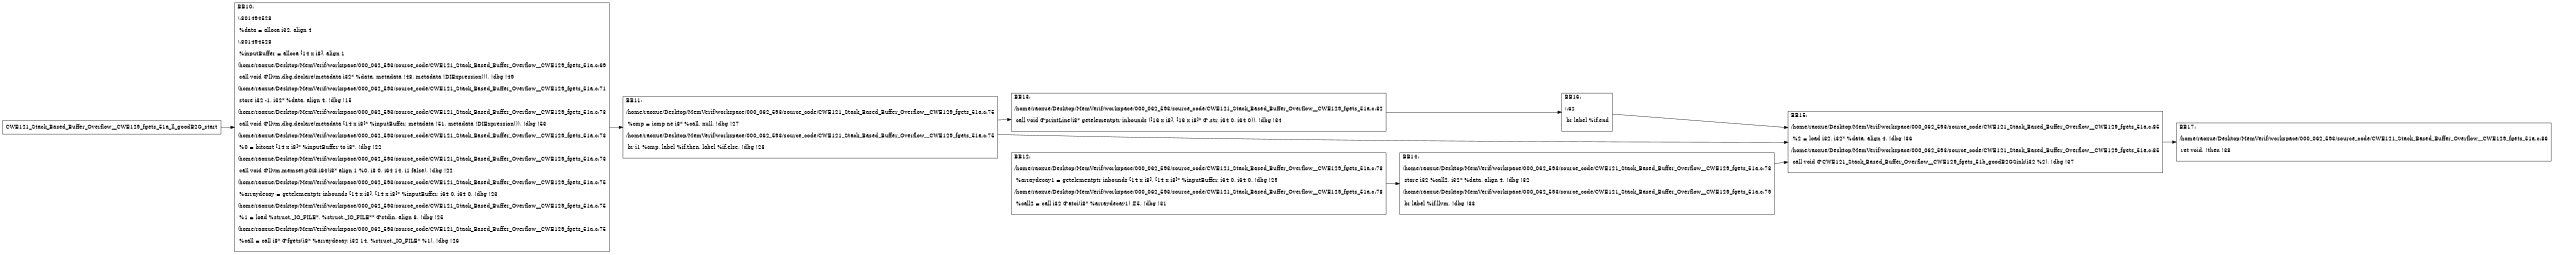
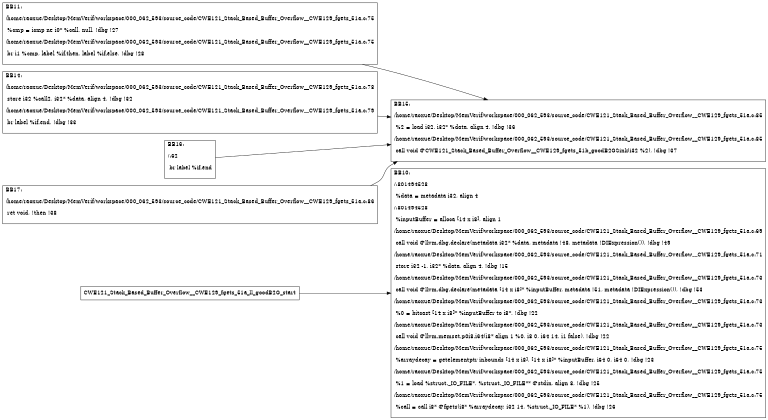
  digraph {
    rankdir=LR
    node [shape=record]
    n1 [label="{CWE121_Stack_Based_Buffer_Overflow__CWE129_fgets_51a_ll_goodB2G_start}"]
-   n2 [label="{BB10:\l\l/:801494528\l\n  %data = alloca i32, align 4\l\n/:801494528\l\n  %inputBuffer = alloca [14 x i8], align 1\l\n/home/raoxue/Desktop/MemVerif/workspace/000_062_593/source_code/CWE121_Stack_Based_Buffer_Overflow__CWE129_fgets_51a.c:69\l\n  call void @llvm.dbg.declare(metadata i32* %data, metadata !48, metadata !DIExpression()), !dbg !49\l\n/home/raoxue/Desktop/MemVerif/workspace/000_062_593/source_code/CWE121_Stack_Based_Buffer_Overflow__CWE129_fgets_51a.c:71\l\n  store i32 -1, i32* %data, align 4, !dbg !15\l\n/home/raoxue/Desktop/MemVerif/workspace/000_062_593/source_code/CWE121_Stack_Based_Buffer_Overflow__CWE129_fgets_51a.c:73\l\n  call void @llvm.dbg.declare(metadata [14 x i8]* %inputBuffer, metadata !51, metadata !DIExpression()), !dbg !53\l\n/home/raoxue/Desktop/MemVerif/workspace/000_062_593/source_code/CWE121_Stack_Based_Buffer_Overflow__CWE129_fgets_51a.c:73\l\n  %0 = bitcast [14 x i8]* %inputBuffer to i8*, !dbg !22\l\n/home/raoxue/Desktop/MemVerif/workspace/000_062_593/source_code/CWE121_Stack_Based_Buffer_Overflow__CWE129_fgets_51a.c:73\l\n  call void @llvm.memset.p0i8.i64(i8* align 1 %0, i8 0, i64 14, i1 false), !dbg !22\l\n/home/raoxue/Desktop/MemVerif/workspace/000_062_593/source_code/CWE121_Stack_Based_Buffer_Overflow__CWE129_fgets_51a.c:75\l\n  %arraydecay = getelementptr inbounds [14 x i8], [14 x i8]* %inputBuffer, i64 0, i64 0, !dbg !23\l\n/home/raoxue/Desktop/MemVerif/workspace/000_062_593/source_code/CWE121_Stack_Based_Buffer_Overflow__CWE129_fgets_51a.c:75\l\n  %1 = load %struct._IO_FILE*, %struct._IO_FILE** @stdin, align 8, !dbg !25\l\n/home/raoxue/Desktop/MemVerif/workspace/000_062_593/source_code/CWE121_Stack_Based_Buffer_Overflow__CWE129_fgets_51a.c:75\l\n  %call = call i8* @fgets(i8* %arraydecay, i32 14, %struct._IO_FILE* %1), !dbg !26\l\n}"]
-   n3 [label="{BB11:\l\l/home/raoxue/Desktop/MemVerif/workspace/000_062_593/source_code/CWE121_Stack_Based_Buffer_Overflow__CWE129_fgets_51a.c:75\l\n  %cmp = icmp ne i8* %call, null, !dbg !27\l\n/home/raoxue/Desktop/MemVerif/workspace/000_062_593/source_code/CWE121_Stack_Based_Buffer_Overflow__CWE129_fgets_51a.c:75\l\n  br i1 %cmp, label %if.then, label %if.else, !dbg !28\l\n}"]
-   n4 [label="{BB13:\l\l/home/raoxue/Desktop/MemVerif/workspace/000_062_593/source_code/CWE121_Stack_Based_Buffer_Overflow__CWE129_fgets_51a.c:82\l\n  call void @printLine(i8* getelementptr inbounds ([16 x i8], [16 x i8]* @.str, i64 0, i64 0)), !dbg !34\l\n}"]
+   n2 [label="{BB10:\l\l/:801494528\l\n  %data = metadata i32, align 4\l\n/:801494528\l\n  %inputBuffer = alloca [14 x i8], align 1\l\n/home/raoxue/Desktop/MemVerif/workspace/000_062_593/source_code/CWE121_Stack_Based_Buffer_Overflow__CWE129_fgets_51a.c:69\l\n  call void @llvm.dbg.declare(metadata i32* %data, metadata !48, metadata !DIExpression()), !dbg !49\l\n/home/raoxue/Desktop/MemVerif/workspace/000_062_593/source_code/CWE121_Stack_Based_Buffer_Overflow__CWE129_fgets_51a.c:71\l\n  store i32 -1, i32* %data, align 4, !dbg !15\l\n/home/raoxue/Desktop/MemVerif/workspace/000_062_593/source_code/CWE121_Stack_Based_Buffer_Overflow__CWE129_fgets_51a.c:73\l\n  call void @llvm.dbg.declare(metadata [14 x i8]* %inputBuffer, metadata !51, metadata !DIExpression()), !dbg !53\l\n/home/raoxue/Desktop/MemVerif/workspace/000_062_593/source_code/CWE121_Stack_Based_Buffer_Overflow__CWE129_fgets_51a.c:73\l\n  %0 = bitcast [14 x i8]* %inputBuffer to i8*, !dbg !22\l\n/home/raoxue/Desktop/MemVerif/workspace/000_062_593/source_code/CWE121_Stack_Based_Buffer_Overflow__CWE129_fgets_51a.c:73\l\n  call void @llvm.memset.p0i8.i64(i8* align 1 %0, i8 0, i64 14, i1 false), !dbg !22\l\n/home/raoxue/Desktop/MemVerif/workspace/000_062_593/source_code/CWE121_Stack_Based_Buffer_Overflow__CWE129_fgets_51a.c:75\l\n  %arraydecay = getelementptr inbounds [14 x i8], [14 x i8]* %inputBuffer, i64 0, i64 0, !dbg !23\l\n/home/raoxue/Desktop/MemVerif/workspace/000_062_593/source_code/CWE121_Stack_Based_Buffer_Overflow__CWE129_fgets_51a.c:75\l\n  %1 = load %struct._IO_FILE*, %struct._IO_FILE** @stdin, align 8, !dbg !25\l\n/home/raoxue/Desktop/MemVerif/workspace/000_062_593/source_code/CWE121_Stack_Based_Buffer_Overflow__CWE129_fgets_51a.c:75\l\n  %call = call i8* @fgets(i8* %arraydecay, i32 14, %struct._IO_FILE* %1), !dbg !26\l\n}"]
+   n3 [label="{BB11:\l\l/home/raoxue/Desktop/MemVerif/workspace/000_062_593/source_code/CWE121_Stack_Based_Buffer_Overflow__CWE129_fgets_51a.c:75\l\n  %cmp = icmp ne i0* %call, null, !dbg !27\l\n/home/raoxue/Desktop/MemVerif/workspace/000_062_593/source_code/CWE121_Stack_Based_Buffer_Overflow__CWE129_fgets_51a.c:75\l\n  br i1 %cmp, label %if.then, label %if.else, !dbg !28\l\n}"]
    n5 [label="{BB15:\l\l/home/raoxue/Desktop/MemVerif/workspace/000_062_593/source_code/CWE121_Stack_Based_Buffer_Overflow__CWE129_fgets_51a.c:85\l\n  %2 = load i32, i32* %data, align 4, !dbg !36\l\n/home/raoxue/Desktop/MemVerif/workspace/000_062_593/source_code/CWE121_Stack_Based_Buffer_Overflow__CWE129_fgets_51a.c:85\l\n  call void @CWE121_Stack_Based_Buffer_Overflow__CWE129_fgets_51b_goodB2GSink(i32 %2), !dbg !37\l\n}"]
-   n6 [label="{BB12:\l\l/home/raoxue/Desktop/MemVerif/workspace/000_062_593/source_code/CWE121_Stack_Based_Buffer_Overflow__CWE129_fgets_51a.c:78\l\n  %arraydecay1 = getelementptr inbounds [14 x i8], [14 x i8]* %inputBuffer, i64 0, i64 0, !dbg !29\l\n/home/raoxue/Desktop/MemVerif/workspace/000_062_593/source_code/CWE121_Stack_Based_Buffer_Overflow__CWE129_fgets_51a.c:78\l\n  %call2 = call i32 @atoi(i8* %arraydecay1) #5, !dbg !31\l\n}"]
-   n7 [label="{BB14:\l\l/home/raoxue/Desktop/MemVerif/workspace/000_062_593/source_code/CWE121_Stack_Based_Buffer_Overflow__CWE129_fgets_51a.c:78\l\n  store i32 %call2, i32* %data, align 4, !dbg !32\l\n/home/raoxue/Desktop/MemVerif/workspace/000_062_593/source_code/CWE121_Stack_Based_Buffer_Overflow__CWE129_fgets_51a.c:79\l\n  br label %if.llvm, !dbg !33\l\n}"]
+   n7 [label="{BB14:\l\l/home/raoxue/Desktop/MemVerif/workspace/000_062_593/source_code/CWE121_Stack_Based_Buffer_Overflow__CWE129_fgets_51a.c:78\l\n  store i32 %call2, i32* %data, align 4, !dbg !32\l\n/home/raoxue/Desktop/MemVerif/workspace/000_062_593/source_code/CWE121_Stack_Based_Buffer_Overflow__CWE129_fgets_51a.c:79\l\n  br label %if.end, !dbg !33\l\n}"]
    n8 [label="{BB16:\l\l/:62\l\n  br label %if.end\l\n}"]
    n9 [label="{BB17:\l\l/home/raoxue/Desktop/MemVerif/workspace/000_062_593/source_code/CWE121_Stack_Based_Buffer_Overflow__CWE129_fgets_51a.c:86\l\n  ret void, !then !38\l\n}"]
    n1 -> n2
-   n2 -> n3
-   n3 -> n4
    n3 -> n5
-   n4 -> n8
-   n5 -> n9
-   n6 -> n7
+   n9 -> n5
    n7 -> n5
    n8 -> n5
  }
